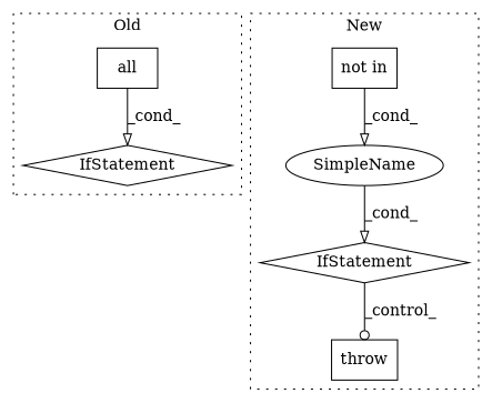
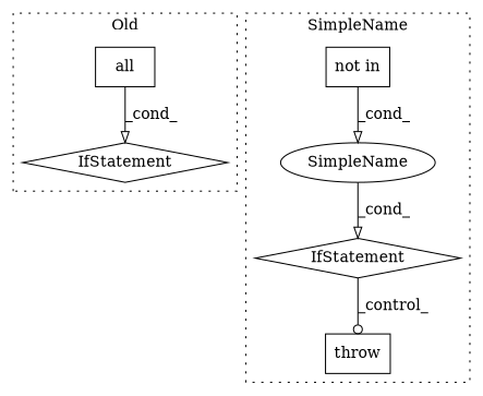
  digraph {
    node [a=25 shape=box]
    edge [arrowhead=onormal]
    n1 [a=32 l="4,1" label=all s="18177,18209"]
    n2 [l="4,2" label=IfStatement s="18167,18223" shape=diamond]
    n3 [a=108 l=35 label="not in" s=21082]
    n4 [l="8,2" label=IfStatement s="21074,21117" shape=diamond]
    n5 [a=42 label=SimpleName shape=ellipse]
    n6 [a=53 l=6 label=throw s=21127]
    subgraph cluster_1 {
      label=Old
      style=dotted
      n1
      n2
    }
    subgraph cluster_2 {
-     label=New
+     label=SimpleName
      style=dotted
      n3
      n4
      n5
      n6
    }
    n1 -> n2 [label=_cond_]
    n3 -> n5 [label=_cond_]
    n4 -> n6 [arrowhead=odot label=_control_]
    n5 -> n4 [label=_cond_]
  }
